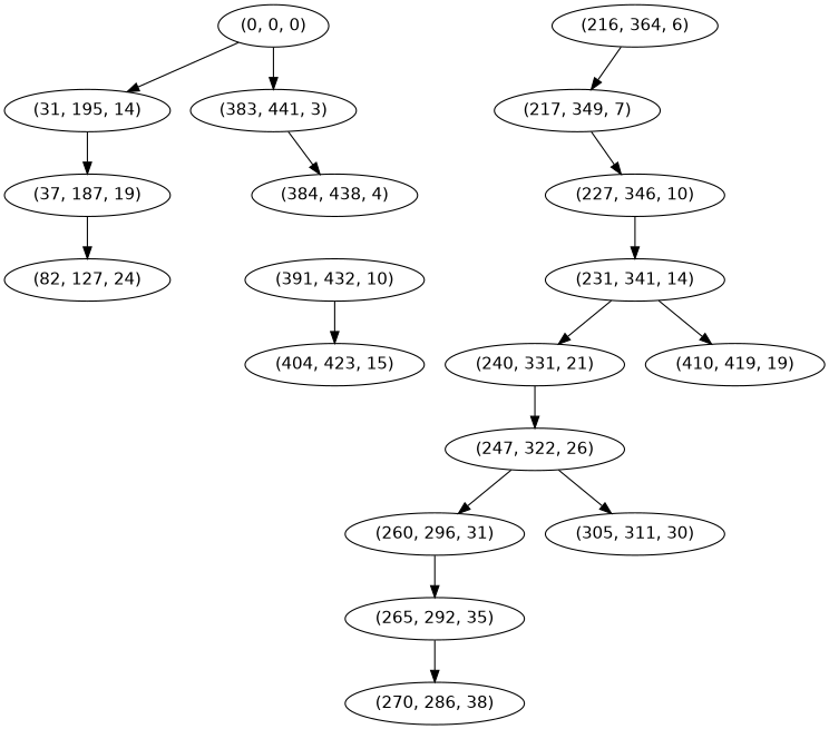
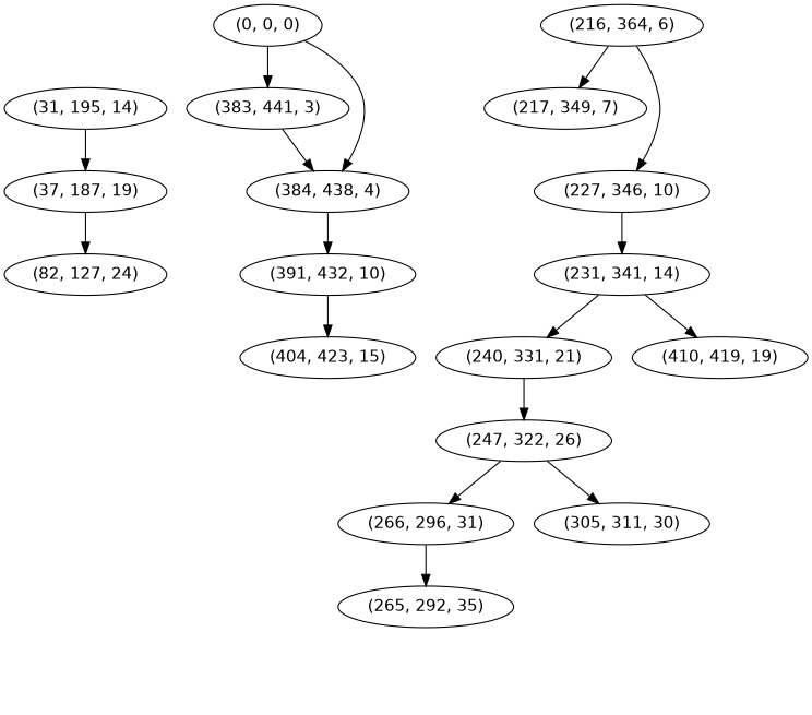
  digraph {
    fontname="DejaVu Sans"
    node [fontname="DejaVu Sans"]
    edge [fontname="DejaVu Sans"]
    "(0, 0, 0)"
    "(31, 195, 14)"
    "(383, 441, 3)"
    "(37, 187, 19)"
    "(216, 364, 6)"
    "(217, 349, 7)"
    "(384, 438, 4)"
    "(82, 127, 24)"
    "(227, 346, 10)"
    "(231, 341, 14)"
    "(240, 331, 21)"
    "(410, 419, 19)"
    "(247, 322, 26)"
-   "(260, 296, 31)"
+   "(260, 296, 31)" [label="(266, 296, 31)"]
    "(305, 311, 30)"
    "(265, 292, 35)"
-   "(270, 286, 38)"
    "(391, 432, 10)"
    "(404, 423, 15)"
-   "(0, 0, 0)" -> "(31, 195, 14)"
+   "(0, 0, 0)" -> "(384, 438, 4)"
    "(0, 0, 0)" -> "(383, 441, 3)"
    "(31, 195, 14)" -> "(37, 187, 19)"
    "(383, 441, 3)" -> "(384, 438, 4)"
    "(37, 187, 19)" -> "(82, 127, 24)"
    "(216, 364, 6)" -> "(217, 349, 7)"
-   "(217, 349, 7)" -> "(227, 346, 10)"
+   "(216, 364, 6)" -> "(227, 346, 10)"
+   "(384, 438, 4)" -> "(391, 432, 10)"
    "(227, 346, 10)" -> "(231, 341, 14)"
    "(231, 341, 14)" -> "(240, 331, 21)"
    "(231, 341, 14)" -> "(410, 419, 19)"
    "(240, 331, 21)" -> "(247, 322, 26)"
    "(247, 322, 26)" -> "(260, 296, 31)"
    "(247, 322, 26)" -> "(305, 311, 30)"
    "(260, 296, 31)" -> "(265, 292, 35)"
-   "(265, 292, 35)" -> "(270, 286, 38)"
    "(391, 432, 10)" -> "(404, 423, 15)"
  }
